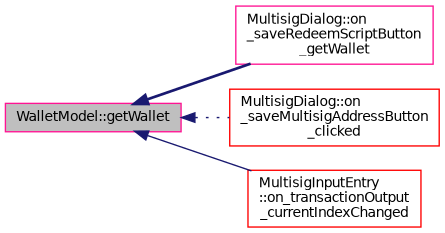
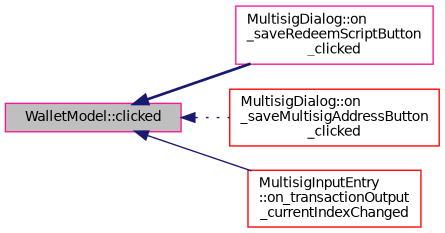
  digraph {
    rankdir=LR
    node [color=deeppink fillcolor=white fontname=Helvetica fontsize=10 shape=record style=filled]
    edge [color=midnightblue dir=back fontname=Helvetica fontsize=10 labelfontname=Helvetica labelfontsize=10]
-   n1 [fillcolor=grey75 fontcolor=black height=0.2 label="WalletModel::getWallet" width=0.4]
-   n2 [height=0.2 label="MultisigDialog::on\l_saveRedeemScriptButton\l_getWallet" width=0.4]
+   n1 [fillcolor=grey75 fontcolor=black height=0.2 label="WalletModel::clicked" width=0.4]
+   n2 [height=0.2 label="MultisigDialog::on\l_saveRedeemScriptButton\l_clicked" width=0.4]
    n3 [color=red height=0.2 label="MultisigDialog::on\l_saveMultisigAddressButton\l_clicked" width=0.4]
    n4 [color=red height=0.2 label="MultisigInputEntry\l::on_transactionOutput\l_currentIndexChanged" width=0.4]
    n1 -> n2 [style=bold]
    n1 -> n3 [style=dotted]
    n1 -> n4 [style=solid]
  }
